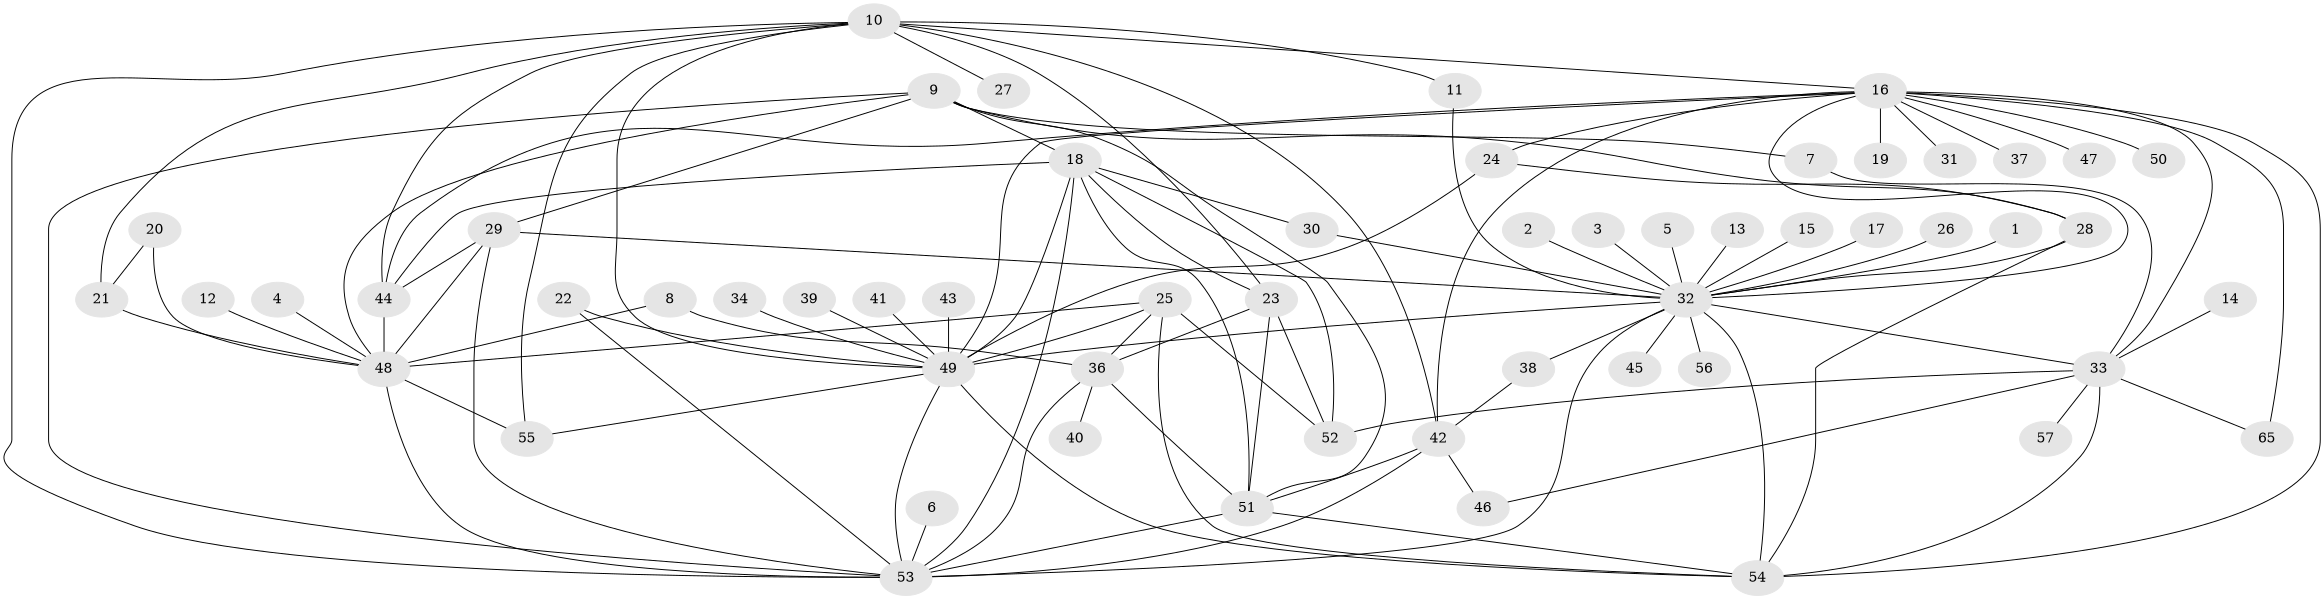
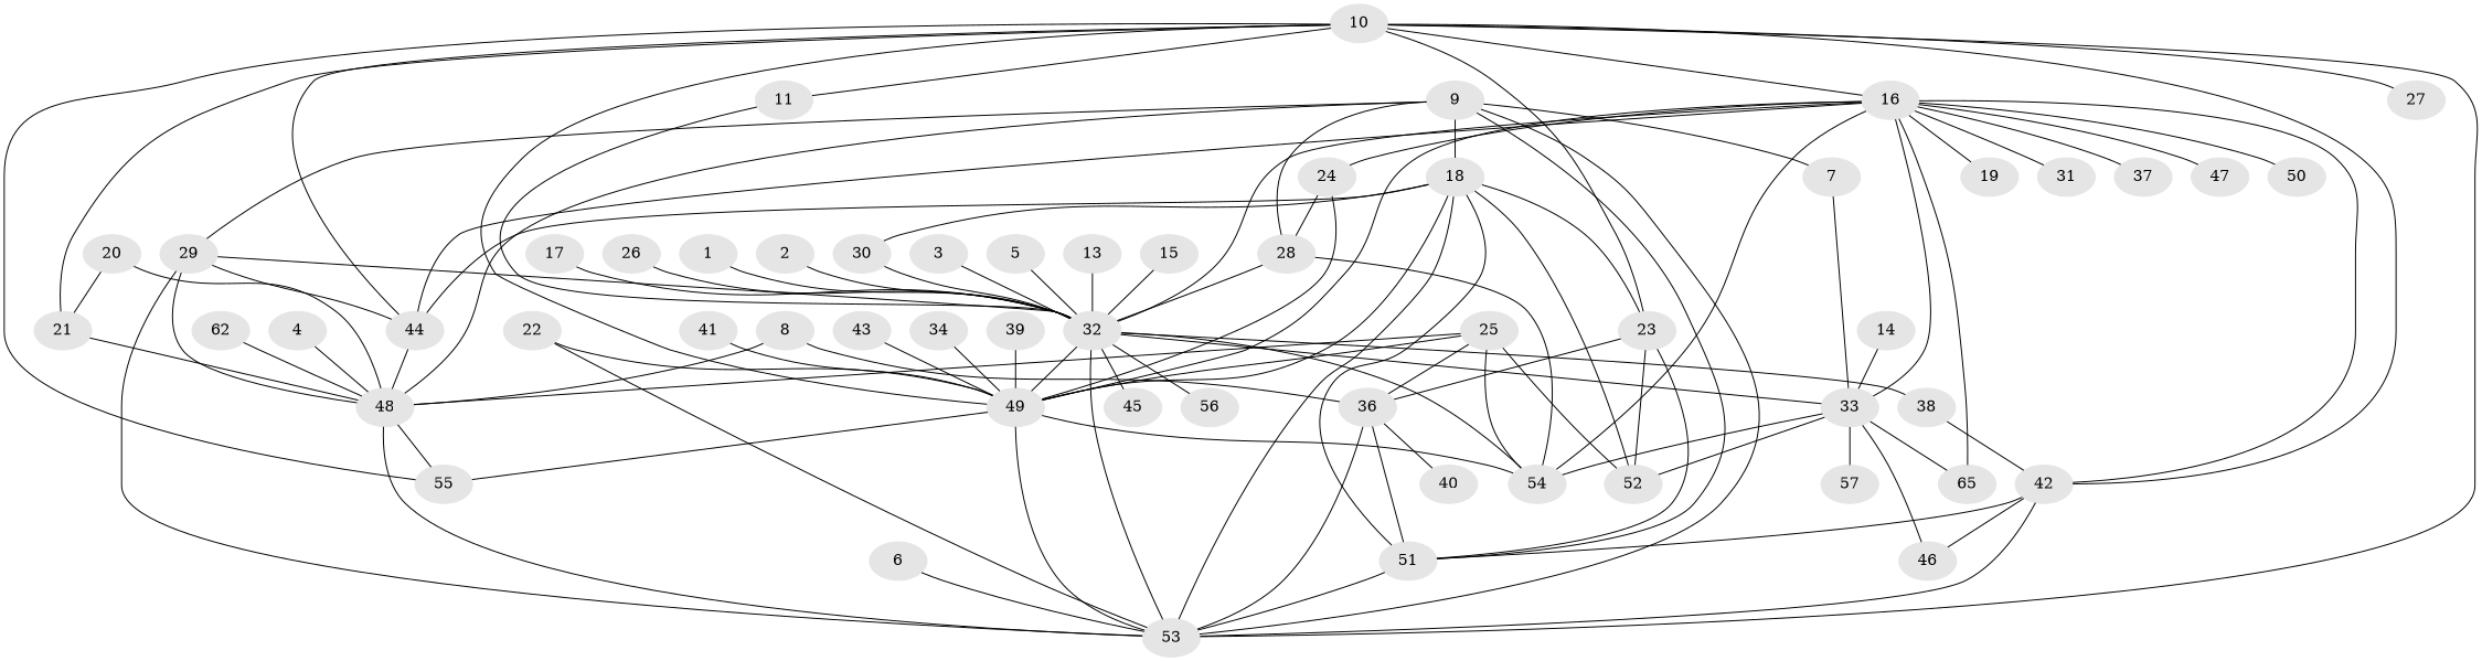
  graph {
    node [color=gray90 style=filled]
    edge [weight=1.0]
    1
    32
    53
    33
    49
    54
    38
    45
    56
    2
    3
    4
    48
    55
    5
    6
    7
    n18 [label=65]
    52
    46
    57
    8
    36
    51
    40
    9
    18
    28
    29
    23
    44
    30
    10
    11
    16
    21
    27
    42
    19
    24
    31
    37
    47
    50
-   12
+   12 [label=62]
    13
    14
    15
    17
    20
    22
    25
    26
    34
    39
    41
    43
    1 -- 32
    32 -- 53
    32 -- 33
    32 -- 49
    32 -- 54
    32 -- 38
    32 -- 45
    32 -- 56
    33 -- 54
    33 -- n18
    33 -- 52
    33 -- 46
    33 -- 57
    49 -- 53
    49 -- 54
    49 -- 55
    38 -- 42
    2 -- 32
    3 -- 32
    4 -- 48
    48 -- 53
    48 -- 55
    5 -- 32
    6 -- 53
    7 -- 33
    8 -- 48
    8 -- 36
    36 -- 53
    36 -- 51
    36 -- 40
    51 -- 53
-   51 -- 54
    9 -- 53
    9 -- 48
    9 -- 7
    9 -- 51
    9 -- 18
    9 -- 28
    9 -- 29
    18 -- 53
    18 -- 49 [weight=2.0]
    18 -- 52
    18 -- 51 [weight=2.0]
    18 -- 23
    18 -- 44 [weight=2.0]
    18 -- 30
    28 -- 32
    28 -- 54
    29 -- 32
    29 -- 53 [weight=2.0]
    29 -- 48
    29 -- 44
    23 -- 52
    23 -- 36
    23 -- 51
    44 -- 48 [weight=2.0]
    30 -- 32
    10 -- 53
    10 -- 49
    10 -- 55
    10 -- 23
    10 -- 44
    10 -- 11
    10 -- 16
    10 -- 21
    10 -- 27
    10 -- 42
    11 -- 32
    16 -- 32
    16 -- 33
    16 -- 49 [weight=2.0]
    16 -- 54
    16 -- n18 [weight=2.0]
    16 -- 44 [weight=2.0]
    16 -- 42
    16 -- 19
    16 -- 24
    16 -- 31
    16 -- 37
    16 -- 47
    16 -- 50
    21 -- 48 [weight=2.0]
    42 -- 53 [weight=2.0]
    42 -- 46
    42 -- 51
    24 -- 49
    24 -- 28
    12 -- 48
    13 -- 32
    14 -- 33
    15 -- 32
    17 -- 32
    20 -- 48
    20 -- 21
    22 -- 53
    22 -- 49
    25 -- 49
    25 -- 54
    25 -- 48
    25 -- 52
    25 -- 36
    26 -- 32
    34 -- 49
    39 -- 49
    41 -- 49
    43 -- 49
  }
